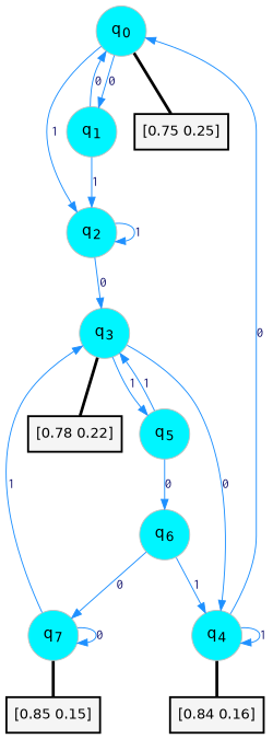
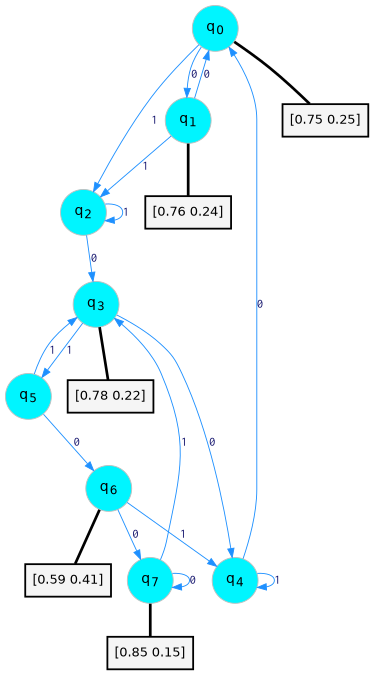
  digraph {
    rankdir=TD
    node [color=gray fillcolor=turquoise1 fontcolor=black fontname=Helvetica fontsize=16 fontweight=bold shape=circle style=filled]
    edge [arrowsize=1 color=dodgerblue1 fontcolor=midnightblue fontname=courier fontweight=bold penwidth=1 style=solid weight=20]
    n1 [label=<q<SUB>0</SUB>>]
    n2 [label=<q<SUB>1</SUB>>]
    n3 [label=<q<SUB>2</SUB>>]
    n4 [color=black fillcolor=whitesmoke fontsize=14 label="[0.75 0.25]" penwidth=2 shape=box]
+   n5 [color=black fillcolor=whitesmoke fontsize=14 label="[0.76 0.24]" penwidth=2 shape=box]
    n6 [label=<q<SUB>3</SUB>>]
    n7 [label=<q<SUB>4</SUB>>]
    n8 [label=<q<SUB>5</SUB>>]
    n9 [color=black fillcolor=whitesmoke fontsize=14 label="[0.78 0.22]" penwidth=2 shape=box]
-   n10 [color=black fillcolor=whitesmoke fontsize=14 label="[0.84 0.16]" penwidth=2 shape=box]
    n11 [label=<q<SUB>6</SUB>>]
    n12 [label=<q<SUB>7</SUB>>]
+   n13 [color=black fillcolor=whitesmoke fontsize=14 label="[0.59 0.41]" penwidth=2 shape=box]
    n14 [color=black fillcolor=whitesmoke fontsize=14 label="[0.85 0.15]" penwidth=2 shape=box]
    n1 -> n2 [label=0]
    n1 -> n3 [label=1]
    n1 -> n4 [arrowhead=none color=black penwidth=3]
    n2 -> n1 [label=0]
    n2 -> n3 [label=1]
+   n2 -> n5 [arrowhead=none color=black penwidth=3]
    n3 -> n3 [label=1]
    n3 -> n6 [label=0]
    n6 -> n7 [label=0]
    n6 -> n8 [label=1]
    n6 -> n9 [arrowhead=none color=black penwidth=3]
    n7 -> n1 [label=0]
    n7 -> n7 [label=1]
-   n7 -> n10 [arrowhead=none color=black penwidth=3]
    n8 -> n6 [label=1]
    n8 -> n11 [label=0]
    n11 -> n7 [label=1]
    n11 -> n12 [label=0]
+   n11 -> n13 [arrowhead=none color=black penwidth=3]
    n12 -> n6 [label=1]
    n12 -> n12 [label=0]
    n12 -> n14 [arrowhead=none color=black penwidth=3]
  }
